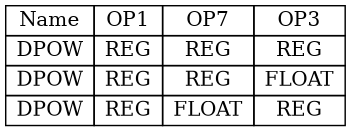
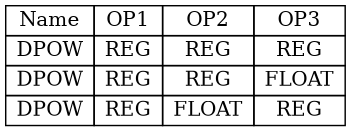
  digraph {
    nodesep=0.5
    ranksep=2
    rankdir=LR
-   n1 [label=< <table border="0" cellborder="1" cellspacing="0"> <tr><td> Name </td> <td> OP1 </td><td> OP7 </td><td> OP3 </td> </tr> <tr><td> DPOW </td><td> REG </td><td> REG </td><td> REG </td> </tr> <tr><td> DPOW </td><td> REG </td><td> REG </td><td> FLOAT </td> </tr> <tr><td> DPOW </td><td> REG </td><td> FLOAT </td><td> REG </td> </tr> </table>> shape=plain]
+   n1 [label=< <table border="0" cellborder="1" cellspacing="0"> <tr><td> Name </td> <td> OP1 </td><td> OP2 </td><td> OP3 </td> </tr> <tr><td> DPOW </td><td> REG </td><td> REG </td><td> REG </td> </tr> <tr><td> DPOW </td><td> REG </td><td> REG </td><td> FLOAT </td> </tr> <tr><td> DPOW </td><td> REG </td><td> FLOAT </td><td> REG </td> </tr> </table>> shape=plain]
  }
